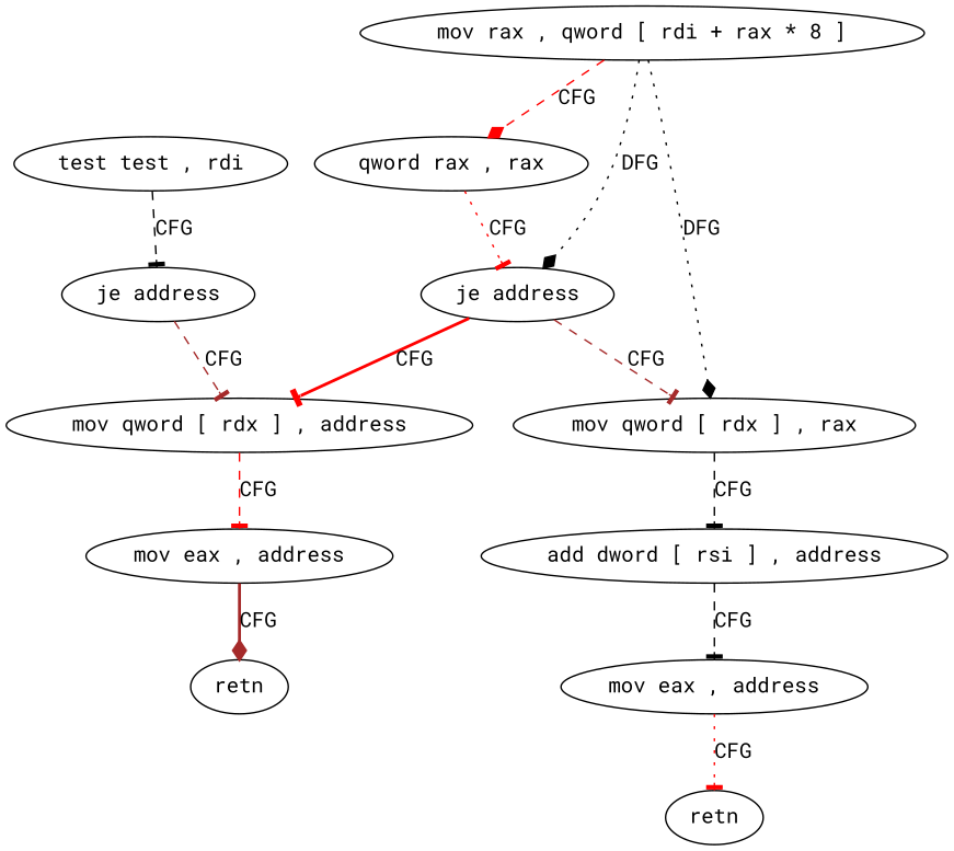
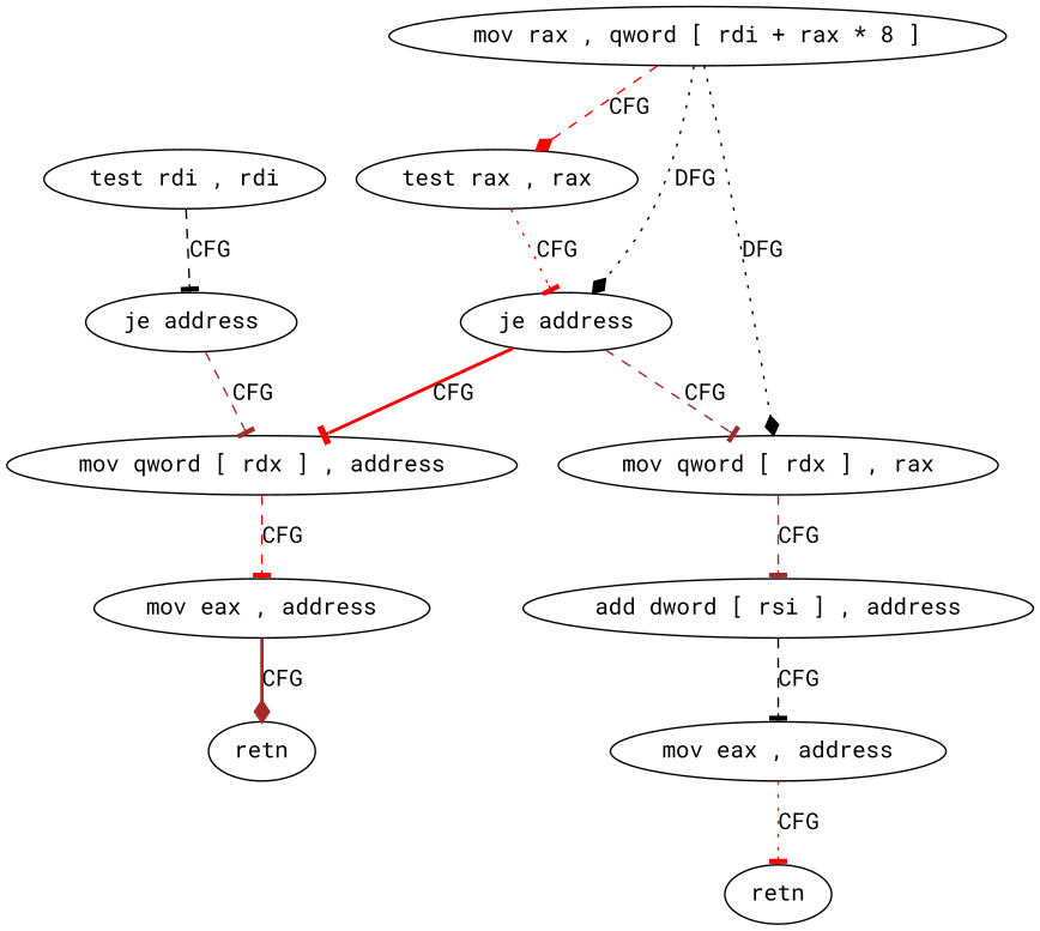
  digraph {
    fontname="Roboto Mono"
    node [fontname="Roboto Mono"]
    edge [arrowhead=tee color=red fontname="Roboto Mono" style=dashed]
-   n1 [label="test test , rdi"]
+   n1 [label="test rdi , rdi"]
    n2 [label="je address"]
    n3 [label="mov qword [ rdx ] , address"]
    n4 [label="mov eax , address"]
    n5 [label=retn]
    n6 [label="mov rax , qword [ rdi + rax * 8 ]"]
-   n7 [label="qword rax , rax"]
+   n7 [label="test rax , rax"]
    n8 [label="je address"]
    n9 [label="mov qword [ rdx ] , rax"]
    n10 [label="add dword [ rsi ] , address"]
    n11 [label="mov eax , address"]
    n12 [label=retn]
    n1 -> n2 [color=black label=CFG]
    n2 -> n3 [color=brown label=CFG]
    n3 -> n4 [label=CFG]
    n4 -> n5 [arrowhead=diamond color=brown label=CFG style=bold]
    n6 -> n7 [arrowhead=diamond label=CFG]
    n6 -> n8 [arrowhead=diamond color=black label=DFG style=dotted]
    n6 -> n9 [arrowhead=diamond color=black label=DFG style=dotted]
    n7 -> n8 [label=CFG style=dotted]
    n8 -> n3 [label=CFG style=bold]
    n8 -> n9 [color=brown label=CFG]
-   n9 -> n10 [color=black label=CFG]
+   n9 -> n10 [color=brown label=CFG]
    n10 -> n11 [color=black label=CFG]
    n11 -> n12 [label=CFG style=dotted]
  }
